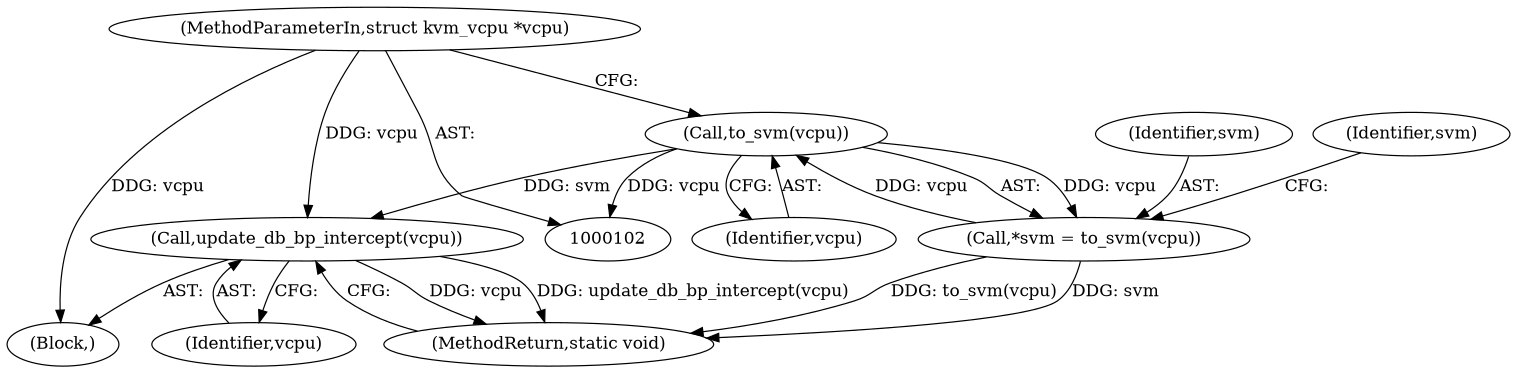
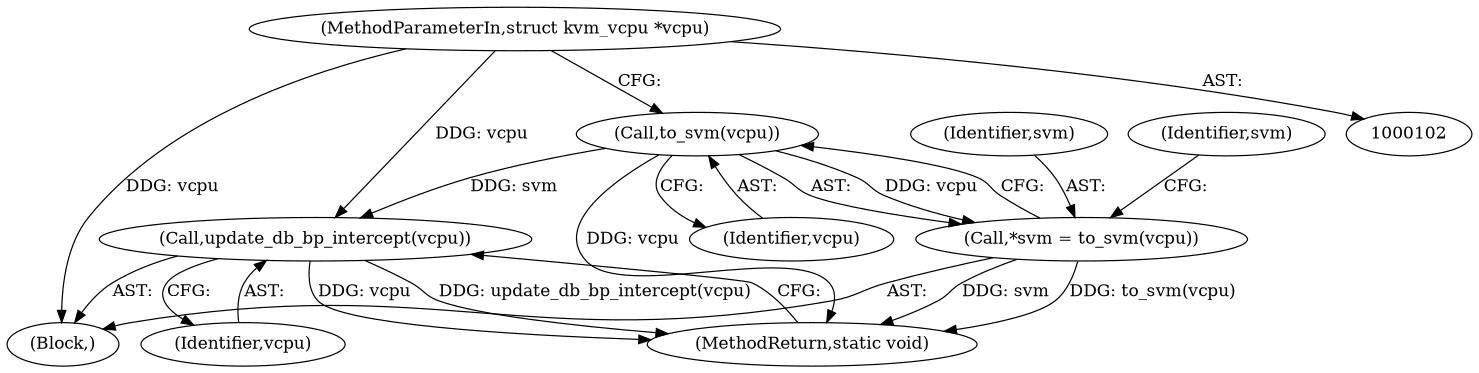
  digraph {
    n1 [label="(MethodParameterIn,struct kvm_vcpu *vcpu)"]
    n2 [label="(Call,to_svm(vcpu))"]
    n3 [label="(Call,update_db_bp_intercept(vcpu))"]
    1000102
    n5 [label="(Block,)"]
    n6 [label="(MethodReturn,static void)"]
    n7 [label="(Call,*svm = to_svm(vcpu))"]
    n8 [label="(Identifier,vcpu)"]
    n9 [label="(Identifier,vcpu)"]
    n10 [label="(Identifier,svm)"]
    n11 [label="(Identifier,svm)"]
    n1 -> n2 [label="CFG: "]
    n1 -> n3 [label="DDG: vcpu"]
    n1 -> 1000102 [label="AST: "]
    n1 -> n5 [label="DDG: vcpu"]
    n2 -> n3 [label="DDG: svm"]
-   n2 -> 1000102 [label="DDG: vcpu"]
+   n2 -> n6 [label="DDG: vcpu"]
    n2 -> n7 [label="AST: "]
    n2 -> n7 [label="DDG: vcpu"]
    n2 -> n8 [label="CFG: "]
    n3 -> n5 [label="AST: "]
    n3 -> n6 [label="DDG: vcpu"]
    n3 -> n6 [label="DDG: update_db_bp_intercept(vcpu)"]
    n3 -> n9 [label="CFG: "]
    n6 -> n3 [label="CFG: "]
-   n7 -> n2 [label="DDG: vcpu"]
+   n7 -> n2 [label="CFG: "]
+   n7 -> n5 [label="AST: "]
    n7 -> n6 [label="DDG: to_svm(vcpu)"]
    n7 -> n6 [label="DDG: svm"]
    n8 -> n2 [label="AST: "]
    n9 -> n3 [label="AST: "]
    n10 -> n7 [label="AST: "]
    n11 -> n7 [label="CFG: "]
  }
